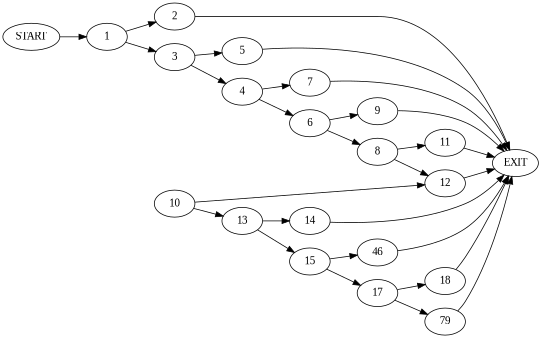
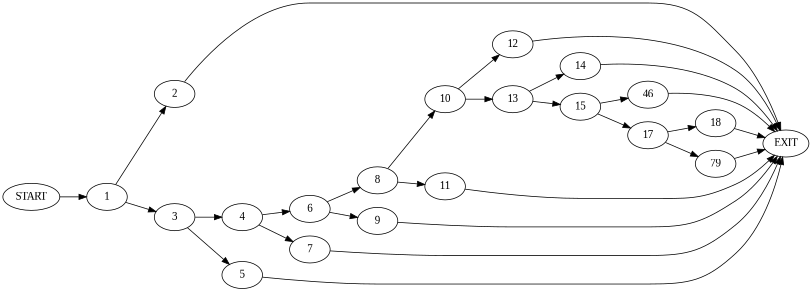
  digraph {
    fontname="Liberation Serif"
    rankdir=LR
    node [fontname="Liberation Serif"]
    edge [fontname="Liberation Serif"]
    n1 [label=START]
    1
    2
    3
    n5 [label=EXIT]
    4
    5
    6
    7
    8
    9
    10
    11
    12
    13
    14
    15
    n18 [label=46]
    17
    18
    n21 [label=79]
    n1 -> 1
    1 -> 2
    1 -> 3
    2 -> n5
    3 -> 4
    3 -> 5
    4 -> 6
    4 -> 7
    5 -> n5
    6 -> 8
    6 -> 9
    7 -> n5
-   8 -> 12
+   8 -> 10
    8 -> 11
    9 -> n5
    10 -> 12
    10 -> 13
    11 -> n5
    12 -> n5
    13 -> 14
    13 -> 15
    14 -> n5
    15 -> n18
    15 -> 17
    n18 -> n5
    17 -> 18
    17 -> n21
    18 -> n5
    n21 -> n5
  }
